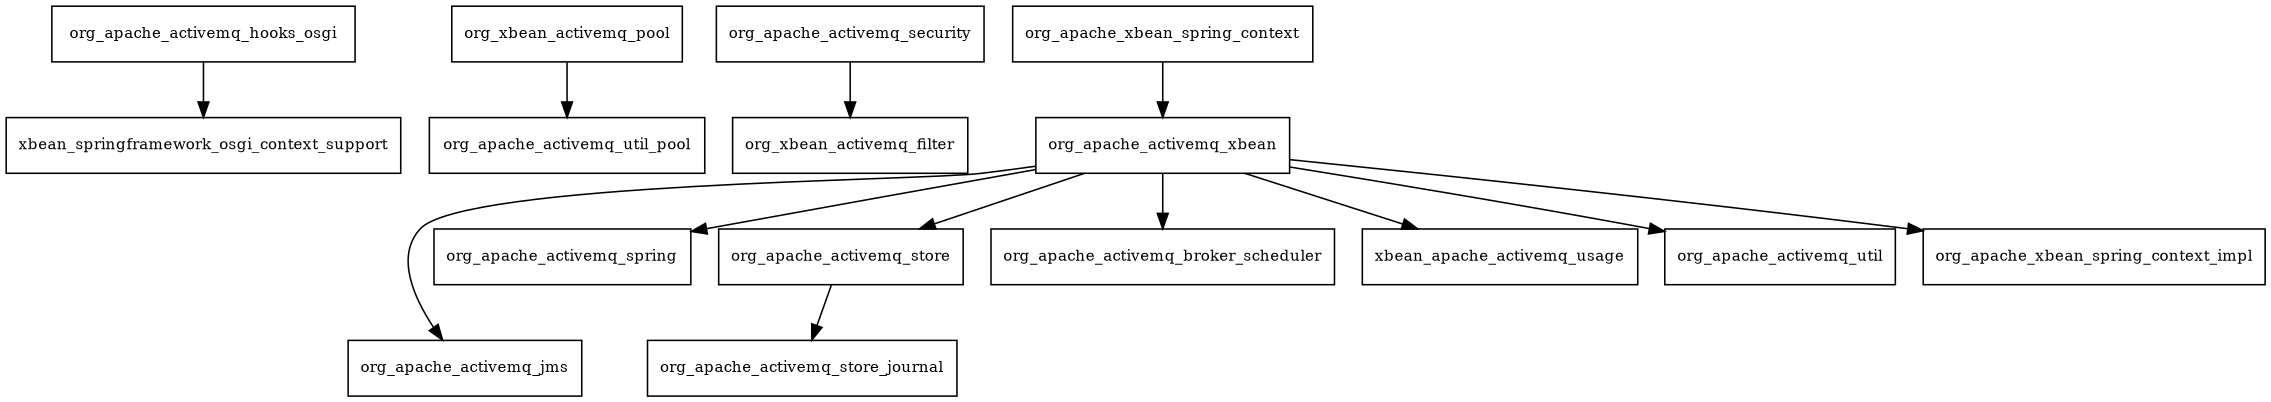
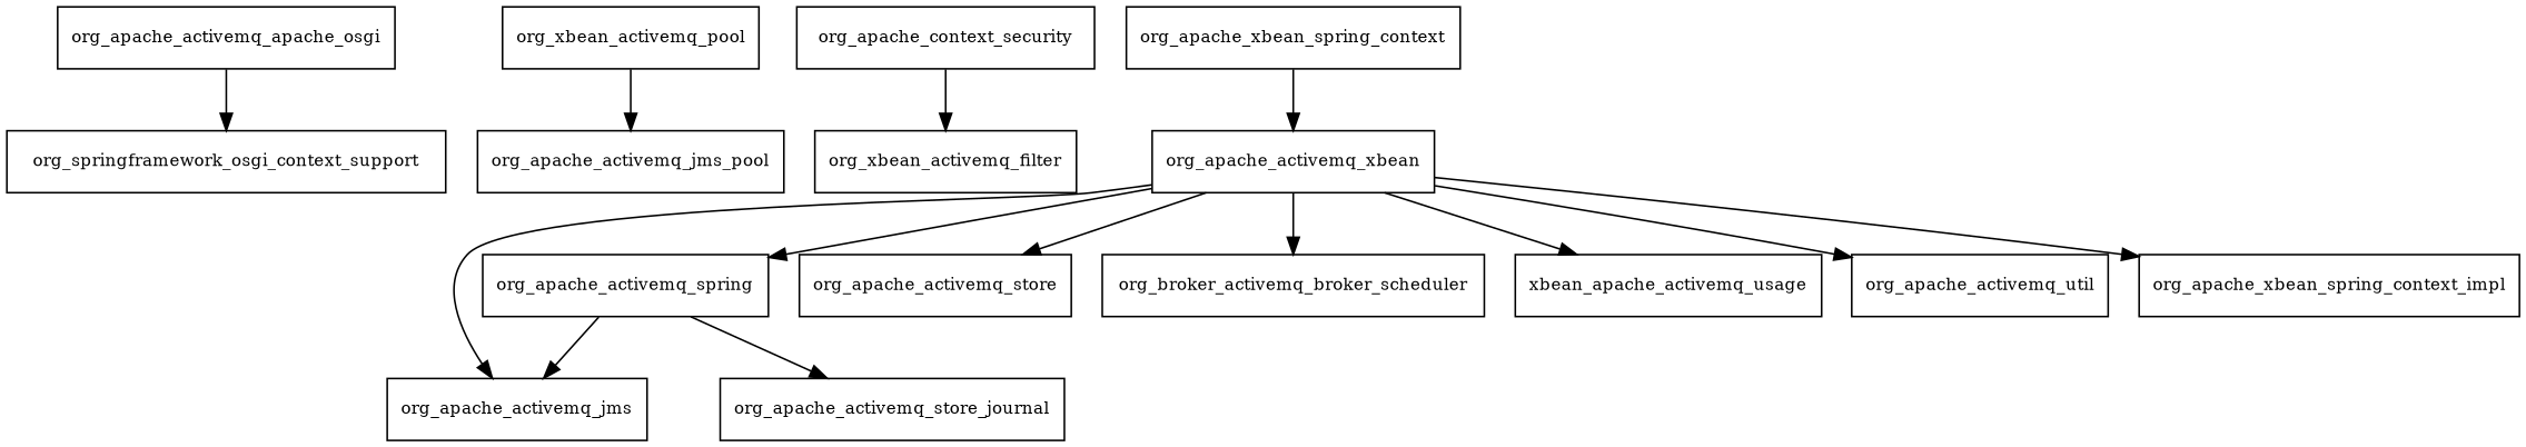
  digraph {
    node [fontsize=10.0 shape=box]
-   org_apache_activemq_hooks_osgi
-   org_springframework_osgi_context_support [label=xbean_springframework_osgi_context_support]
+   org_apache_activemq_hooks_osgi [label=org_apache_activemq_apache_osgi]
+   org_springframework_osgi_context_support
    n3 [label=org_xbean_activemq_pool]
-   org_apache_activemq_jms_pool [label=org_apache_activemq_util_pool]
+   org_apache_activemq_jms_pool
    n5 [label=org_xbean_activemq_filter]
-   org_apache_activemq_security
+   org_apache_activemq_security [label=org_apache_context_security]
    n7 [label=org_apache_activemq_jms]
    org_apache_activemq_spring
    org_apache_activemq_store
    org_apache_activemq_store_journal
    org_apache_activemq_xbean
-   org_apache_activemq_broker_scheduler
+   org_apache_activemq_broker_scheduler [label=org_broker_activemq_broker_scheduler]
    n13 [label=xbean_apache_activemq_usage]
    org_apache_activemq_util
    org_apache_xbean_spring_context_impl
    org_apache_xbean_spring_context
    org_apache_activemq_hooks_osgi -> org_springframework_osgi_context_support
    n3 -> org_apache_activemq_jms_pool
    org_apache_activemq_security -> n5
-   org_apache_activemq_store -> org_apache_activemq_store_journal
+   org_apache_activemq_spring -> n7
+   org_apache_activemq_spring -> org_apache_activemq_store_journal
    org_apache_activemq_xbean -> n7
    org_apache_activemq_xbean -> org_apache_activemq_spring
    org_apache_activemq_xbean -> org_apache_activemq_store
    org_apache_activemq_xbean -> org_apache_activemq_broker_scheduler
    org_apache_activemq_xbean -> n13
    org_apache_activemq_xbean -> org_apache_activemq_util
    org_apache_activemq_xbean -> org_apache_xbean_spring_context_impl
    org_apache_xbean_spring_context -> org_apache_activemq_xbean
  }
